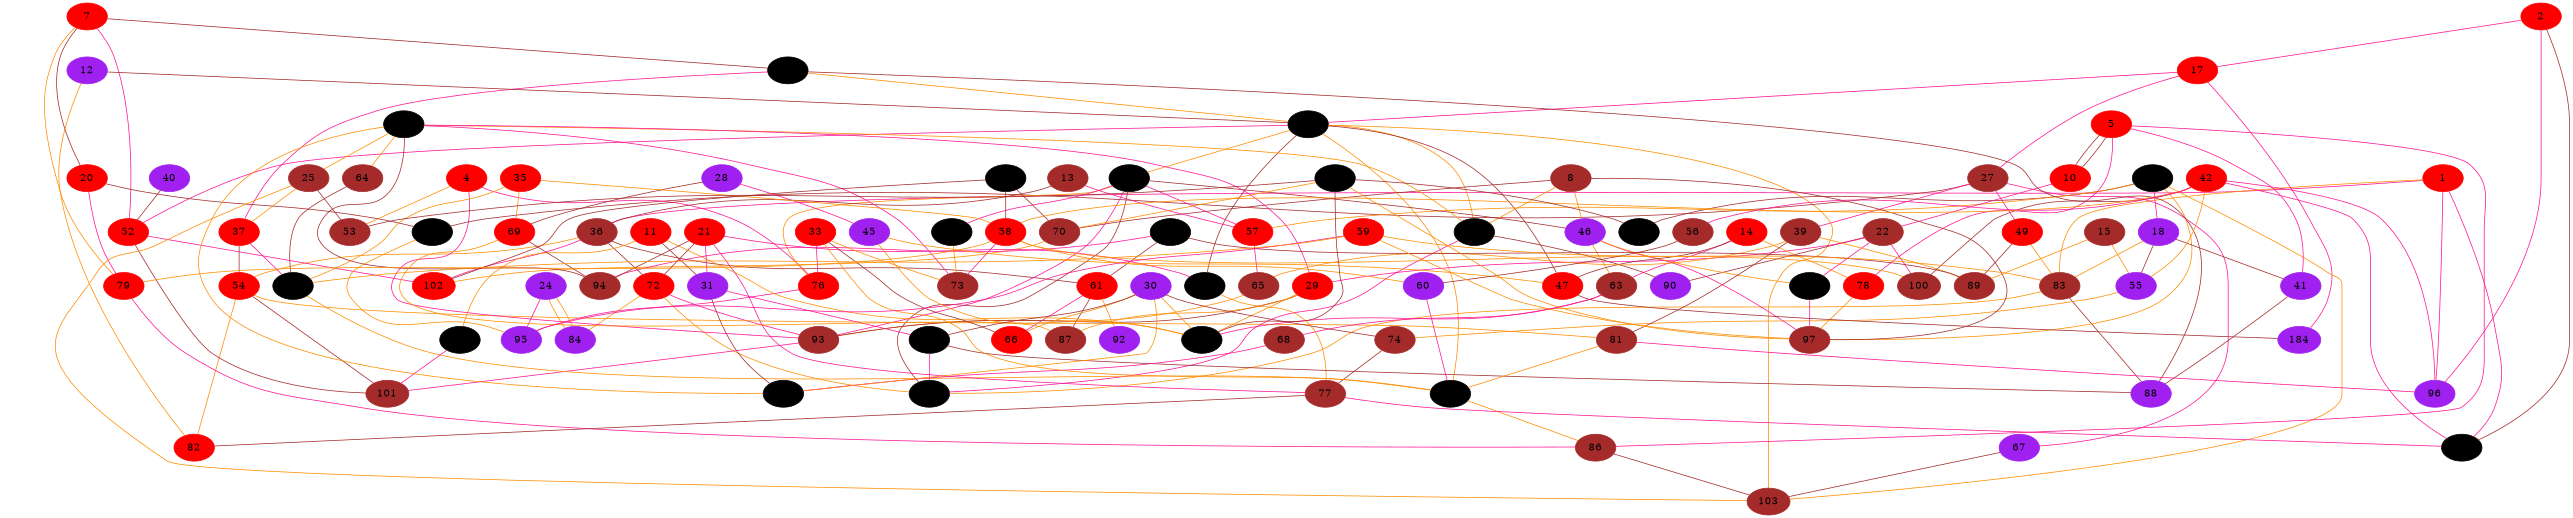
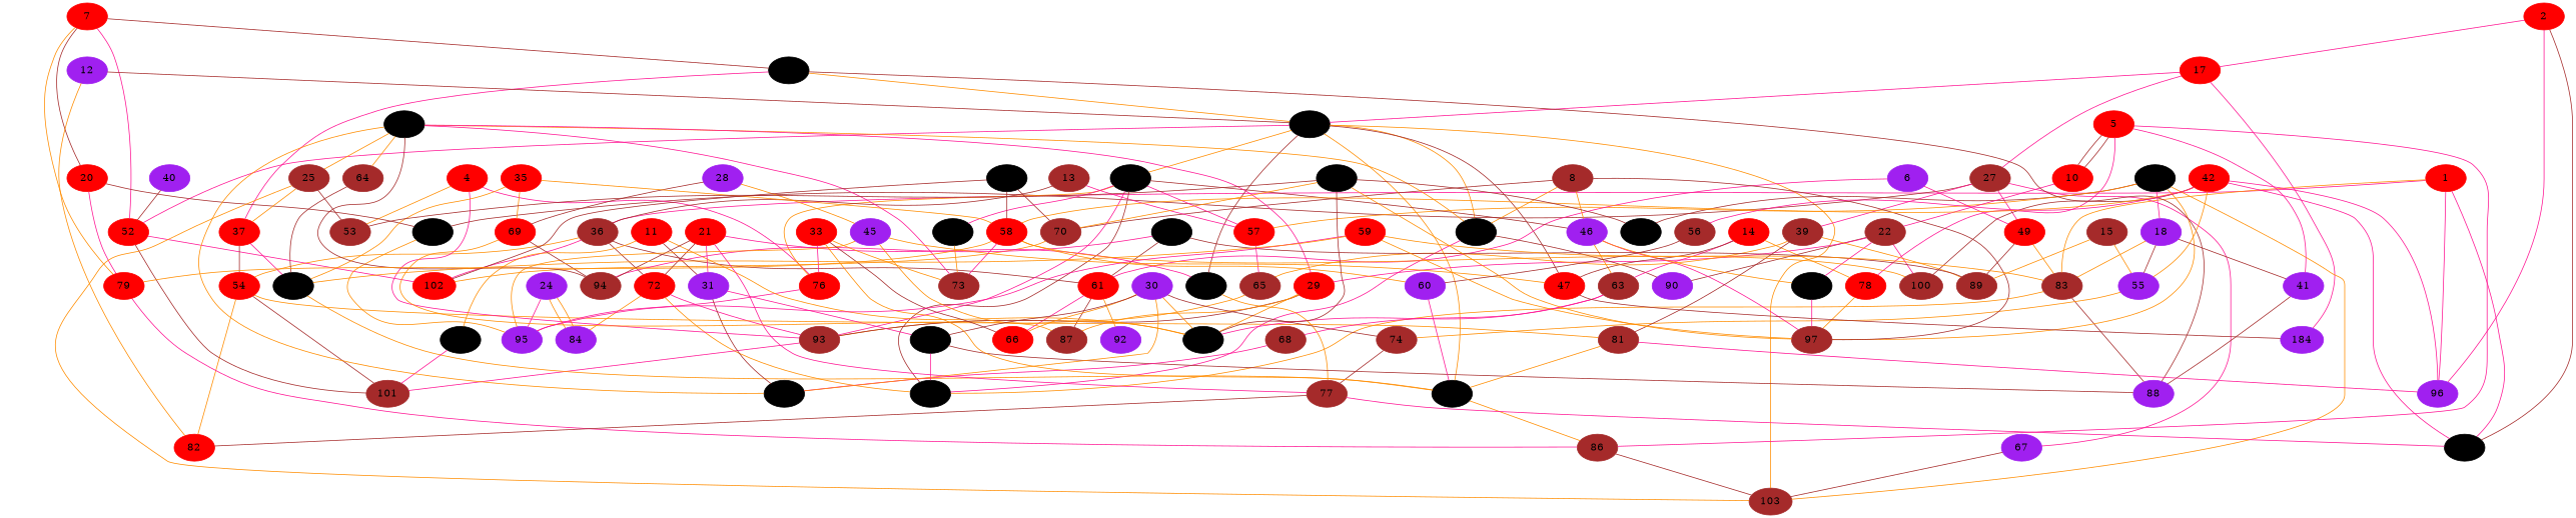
  graph {
    node [color=red style=filled]
    edge [color=darkorange]
    36 [color=brown]
    1
    83 [color=brown]
    96 [color=purple]
    99 [color=black]
    61
    72
    54
    102
    88 [color=purple]
    98 [color=black]
    2
    17
    23 [color=black]
    27 [color=brown]
    n16 [color=purple label=184]
    3 [color=black]
    18 [color=purple]
    51 [color=black]
    57
    97 [color=brown]
    103 [color=brown]
    41 [color=purple]
    55 [color=purple]
    65 [color=brown]
    53 [color=brown]
    4
    76
    93 [color=brown]
    95 [color=purple]
    101 [color=brown]
    5
    10
    78
    86 [color=brown]
    22 [color=brown]
+   6 [color=purple]
    49
    89 [color=brown]
    92 [color=purple]
    87 [color=brown]
    66
    9 [color=black]
    7
    20
    52
    79
    37
    62 [color=black]
    8 [color=brown]
    46 [color=purple]
    70 [color=brown]
    80 [color=black]
    63 [color=brown]
    50 [color=black]
    90 [color=purple]
    47
    38 [color=black]
    26 [color=black]
    85 [color=black]
    75 [color=black]
    29
    100 [color=brown]
    31 [color=purple]
    11
    43 [color=black]
    71 [color=black]
    91 [color=black]
    34 [color=black]
    12 [color=purple]
    82
    13 [color=brown]
    14
    68 [color=brown]
    15 [color=brown]
    74 [color=brown]
    16 [color=black]
    25 [color=brown]
    64 [color=brown]
    73 [color=brown]
    94 [color=brown]
    39 [color=brown]
    67 [color=purple]
    19 [color=black]
    21
    77 [color=brown]
    84 [color=purple]
    32 [color=black]
    24 [color=purple]
    81 [color=brown]
    28 [color=purple]
    45 [color=purple]
    69
    30 [color=purple]
    40 [color=purple]
    33
    35
    58
    60 [color=purple]
    42
    56 [color=brown]
    44 [color=black]
    48 [color=black]
    59
    36 -- 61 [color=brown]
    36 -- 72 [color=brown]
    36 -- 54
    36 -- 102 [color=deeppink]
    1 -- 36 [color=deeppink]
    1 -- 83
    1 -- 96 [color=deeppink]
    1 -- 99 [color=deeppink]
    83 -- 88 [color=brown]
    83 -- 98
    61 -- 92
    61 -- 87 [color=brown]
    61 -- 66 [color=deeppink]
    72 -- 98
    72 -- 93 [color=deeppink]
    72 -- 84
    54 -- 101 [color=brown]
    54 -- 82
    54 -- 81
    2 -- 96 [color=deeppink]
    2 -- 99 [color=brown]
    2 -- 17 [color=deeppink]
    17 -- 23 [color=deeppink]
    17 -- 27 [color=deeppink]
    17 -- n16 [color=deeppink]
    23 -- 103
    23 -- 52 [color=deeppink]
    23 -- 80
    23 -- 47 [color=brown]
    23 -- 38 [color=brown]
    23 -- 26
    23 -- 85
    27 -- 49 [color=deeppink]
    27 -- 62 [color=brown]
    27 -- 39 [color=deeppink]
    27 -- 67 [color=deeppink]
    3 -- 18 [color=deeppink]
    3 -- 51 [color=brown]
    3 -- 57
    3 -- 97
    3 -- 103
    18 -- 83
    18 -- 41 [color=brown]
    18 -- 55 [color=brown]
    57 -- 65 [color=deeppink]
    41 -- 88 [color=brown]
    55 -- 74
    65 -- 93
    4 -- 53
    4 -- 76 [color=deeppink]
    4 -- 93 [color=deeppink]
    76 -- 95 [color=deeppink]
    93 -- 101 [color=deeppink]
    5 -- 41 [color=deeppink]
    5 -- 10 [color=brown]
    5 -- 10 [color=brown]
    5 -- 78 [color=deeppink]
    5 -- 86 [color=deeppink]
    10 -- 22 [color=deeppink]
    78 -- 97
    86 -- 103 [color=brown]
    22 -- 50 [color=deeppink]
    22 -- 90 [color=brown]
    22 -- 29 [color=deeppink]
    22 -- 100 [color=deeppink]
+   6 -- 61 [color=deeppink]
+   6 -- 49 [color=deeppink]
    49 -- 83
    49 -- 89 [color=brown]
    9 -- 88 [color=brown]
    9 -- 23
    9 -- 37 [color=deeppink]
    7 -- 9 [color=brown]
    7 -- 20 [color=brown]
    7 -- 52 [color=deeppink]
    7 -- 79
    20 -- 79 [color=deeppink]
    20 -- 62 [color=brown]
    52 -- 102 [color=deeppink]
    52 -- 101 [color=brown]
    79 -- 86 [color=deeppink]
    37 -- 54 [color=brown]
    37 -- 75 [color=deeppink]
    62 -- 95
    8 -- 97 [color=brown]
    8 -- 46
    8 -- 70 [color=brown]
    8 -- 80
    46 -- 97 [color=deeppink]
    46 -- 63
    46 -- 50
    70 -- 102
    80 -- 98 [color=deeppink]
    80 -- 90 [color=brown]
    63 -- 71 [color=deeppink]
    63 -- 68 [color=deeppink]
    50 -- 97 [color=deeppink]
    47 -- n16 [color=brown]
    38 -- 77
    26 -- 98 [color=brown]
    26 -- 57 [color=deeppink]
    26 -- 76
    26 -- 93 [color=deeppink]
    26 -- 46 [color=brown]
    26 -- 32 [color=deeppink]
    85 -- 86
    75 -- 85
    29 -- 93 [color=brown]
    29 -- 87
    29 -- 71
    31 -- 91 [color=brown]
    31 -- 34 [color=deeppink]
    11 -- 31 [color=brown]
    11 -- 43
    11 -- 71
    43 -- 101 [color=deeppink]
    34 -- 88 [color=brown]
    34 -- 98 [color=deeppink]
    12 -- 23 [color=brown]
    12 -- 82
    13 -- 36 [color=brown]
    13 -- 57 [color=deeppink]
    14 -- 78
    14 -- 63 [color=deeppink]
    14 -- 47 [color=brown]
    68 -- 91 [color=deeppink]
    15 -- 55
    15 -- 89
    74 -- 77 [color=brown]
    16 -- 80
    16 -- 29 [color=deeppink]
    16 -- 91
    16 -- 25
    16 -- 64
    16 -- 73 [color=deeppink]
    16 -- 94 [color=brown]
    25 -- 103
    25 -- 53 [color=brown]
    25 -- 37
    64 -- 75 [color=brown]
    39 -- 65
    39 -- 89
    39 -- 81 [color=brown]
    67 -- 103 [color=brown]
    19 -- 61 [color=brown]
    19 -- 89 [color=brown]
    19 -- 94 [color=deeppink]
    21 -- 72 [color=brown]
    21 -- 38 [color=deeppink]
    21 -- 31 [color=deeppink]
    21 -- 94 [color=brown]
    21 -- 77 [color=deeppink]
    77 -- 99 [color=deeppink]
    77 -- 82 [color=brown]
    32 -- 73
    24 -- 95 [color=deeppink]
    24 -- 84
    24 -- 84
    81 -- 96 [color=deeppink]
    81 -- 85
-   28 -- 45 [color=deeppink]
+   28 -- 45
    28 -- 69 [color=brown]
+   45 -- 95
    45 -- 47
    45 -- 71
    69 -- 87
    69 -- 94 [color=brown]
    30 -- 66
    30 -- 71
    30 -- 91
    30 -- 34 [color=brown]
    30 -- 74 [color=brown]
    40 -- 52 [color=brown]
    33 -- 76 [color=deeppink]
    33 -- 66 [color=brown]
    33 -- 85
    33 -- 73
    35 -- 75
    35 -- 69
    35 -- 58
    58 -- 79
    58 -- 100
    58 -- 73 [color=deeppink]
    58 -- 60
    60 -- 85 [color=deeppink]
    42 -- 96 [color=deeppink]
    42 -- 99 [color=deeppink]
    42 -- 55
    42 -- 100 [color=brown]
    42 -- 58
    42 -- 56 [color=deeppink]
    56 -- 60 [color=brown]
    44 -- 51 [color=brown]
    44 -- 97
    44 -- 53 [color=brown]
    44 -- 70
    44 -- 71 [color=brown]
    48 -- 102 [color=brown]
    48 -- 70 [color=brown]
    48 -- 58 [color=brown]
    59 -- 83
    59 -- 97
    59 -- 95 [color=deeppink]
    59 -- 75
  }
